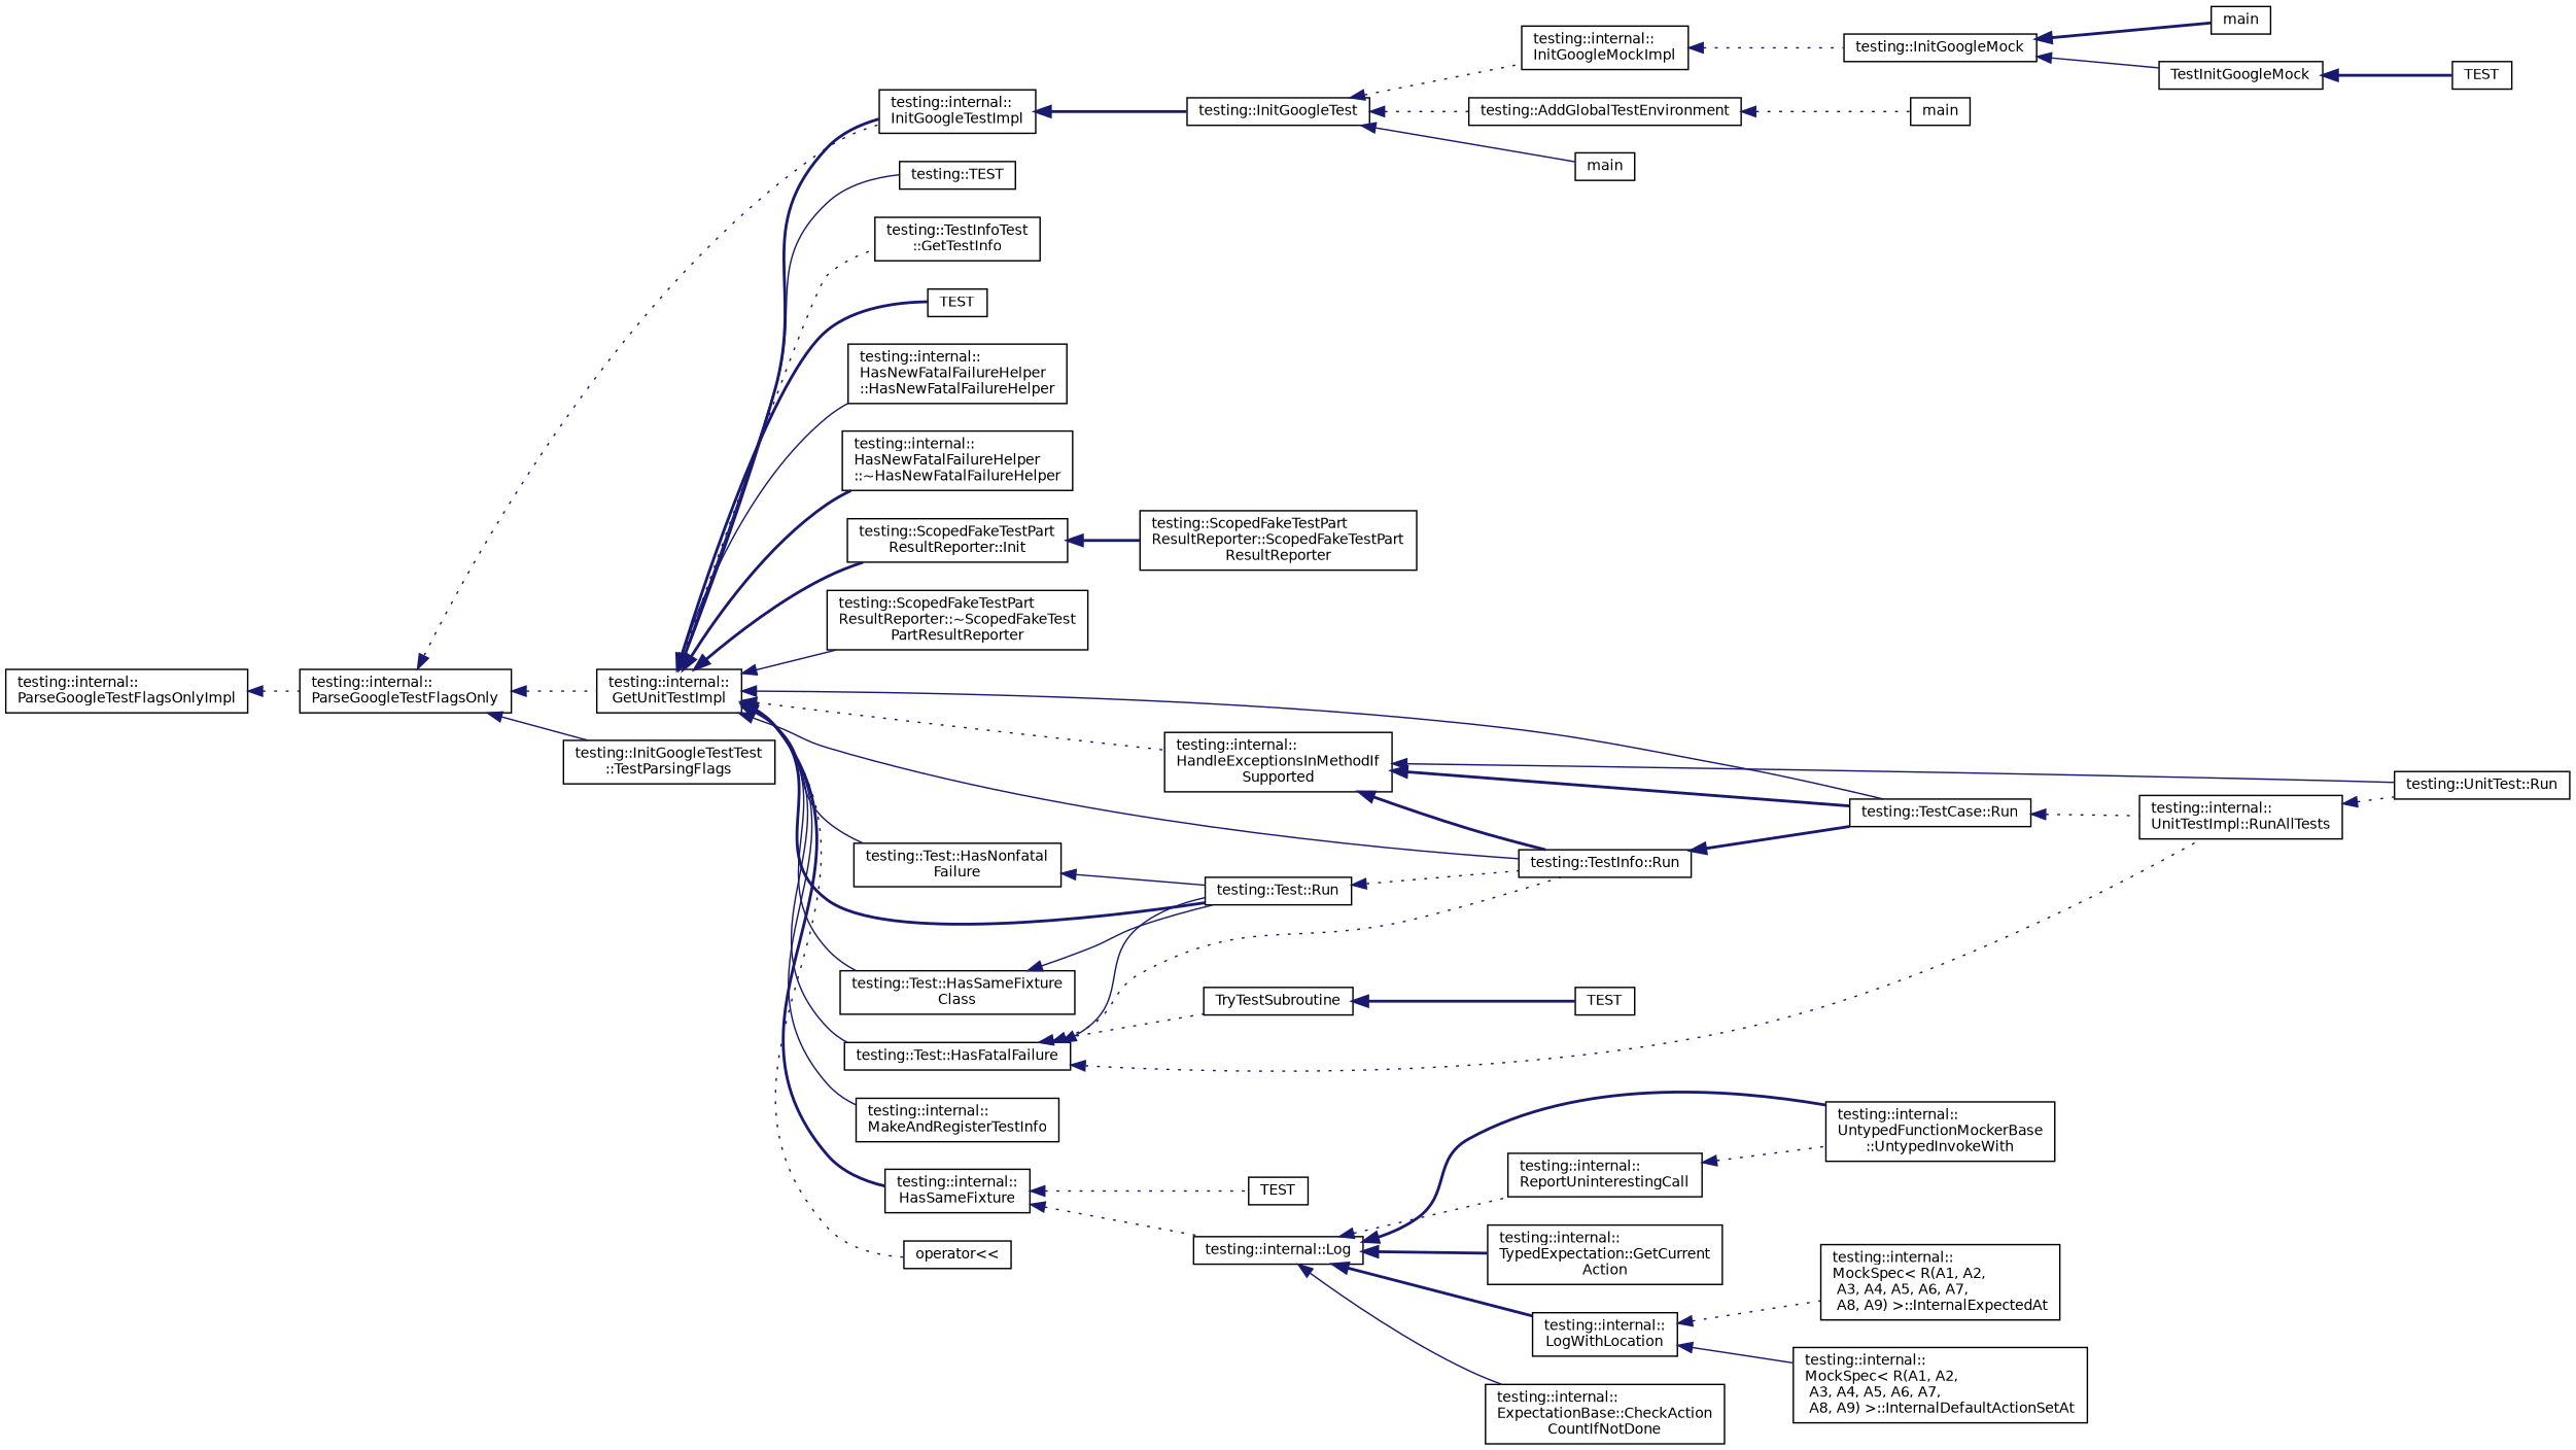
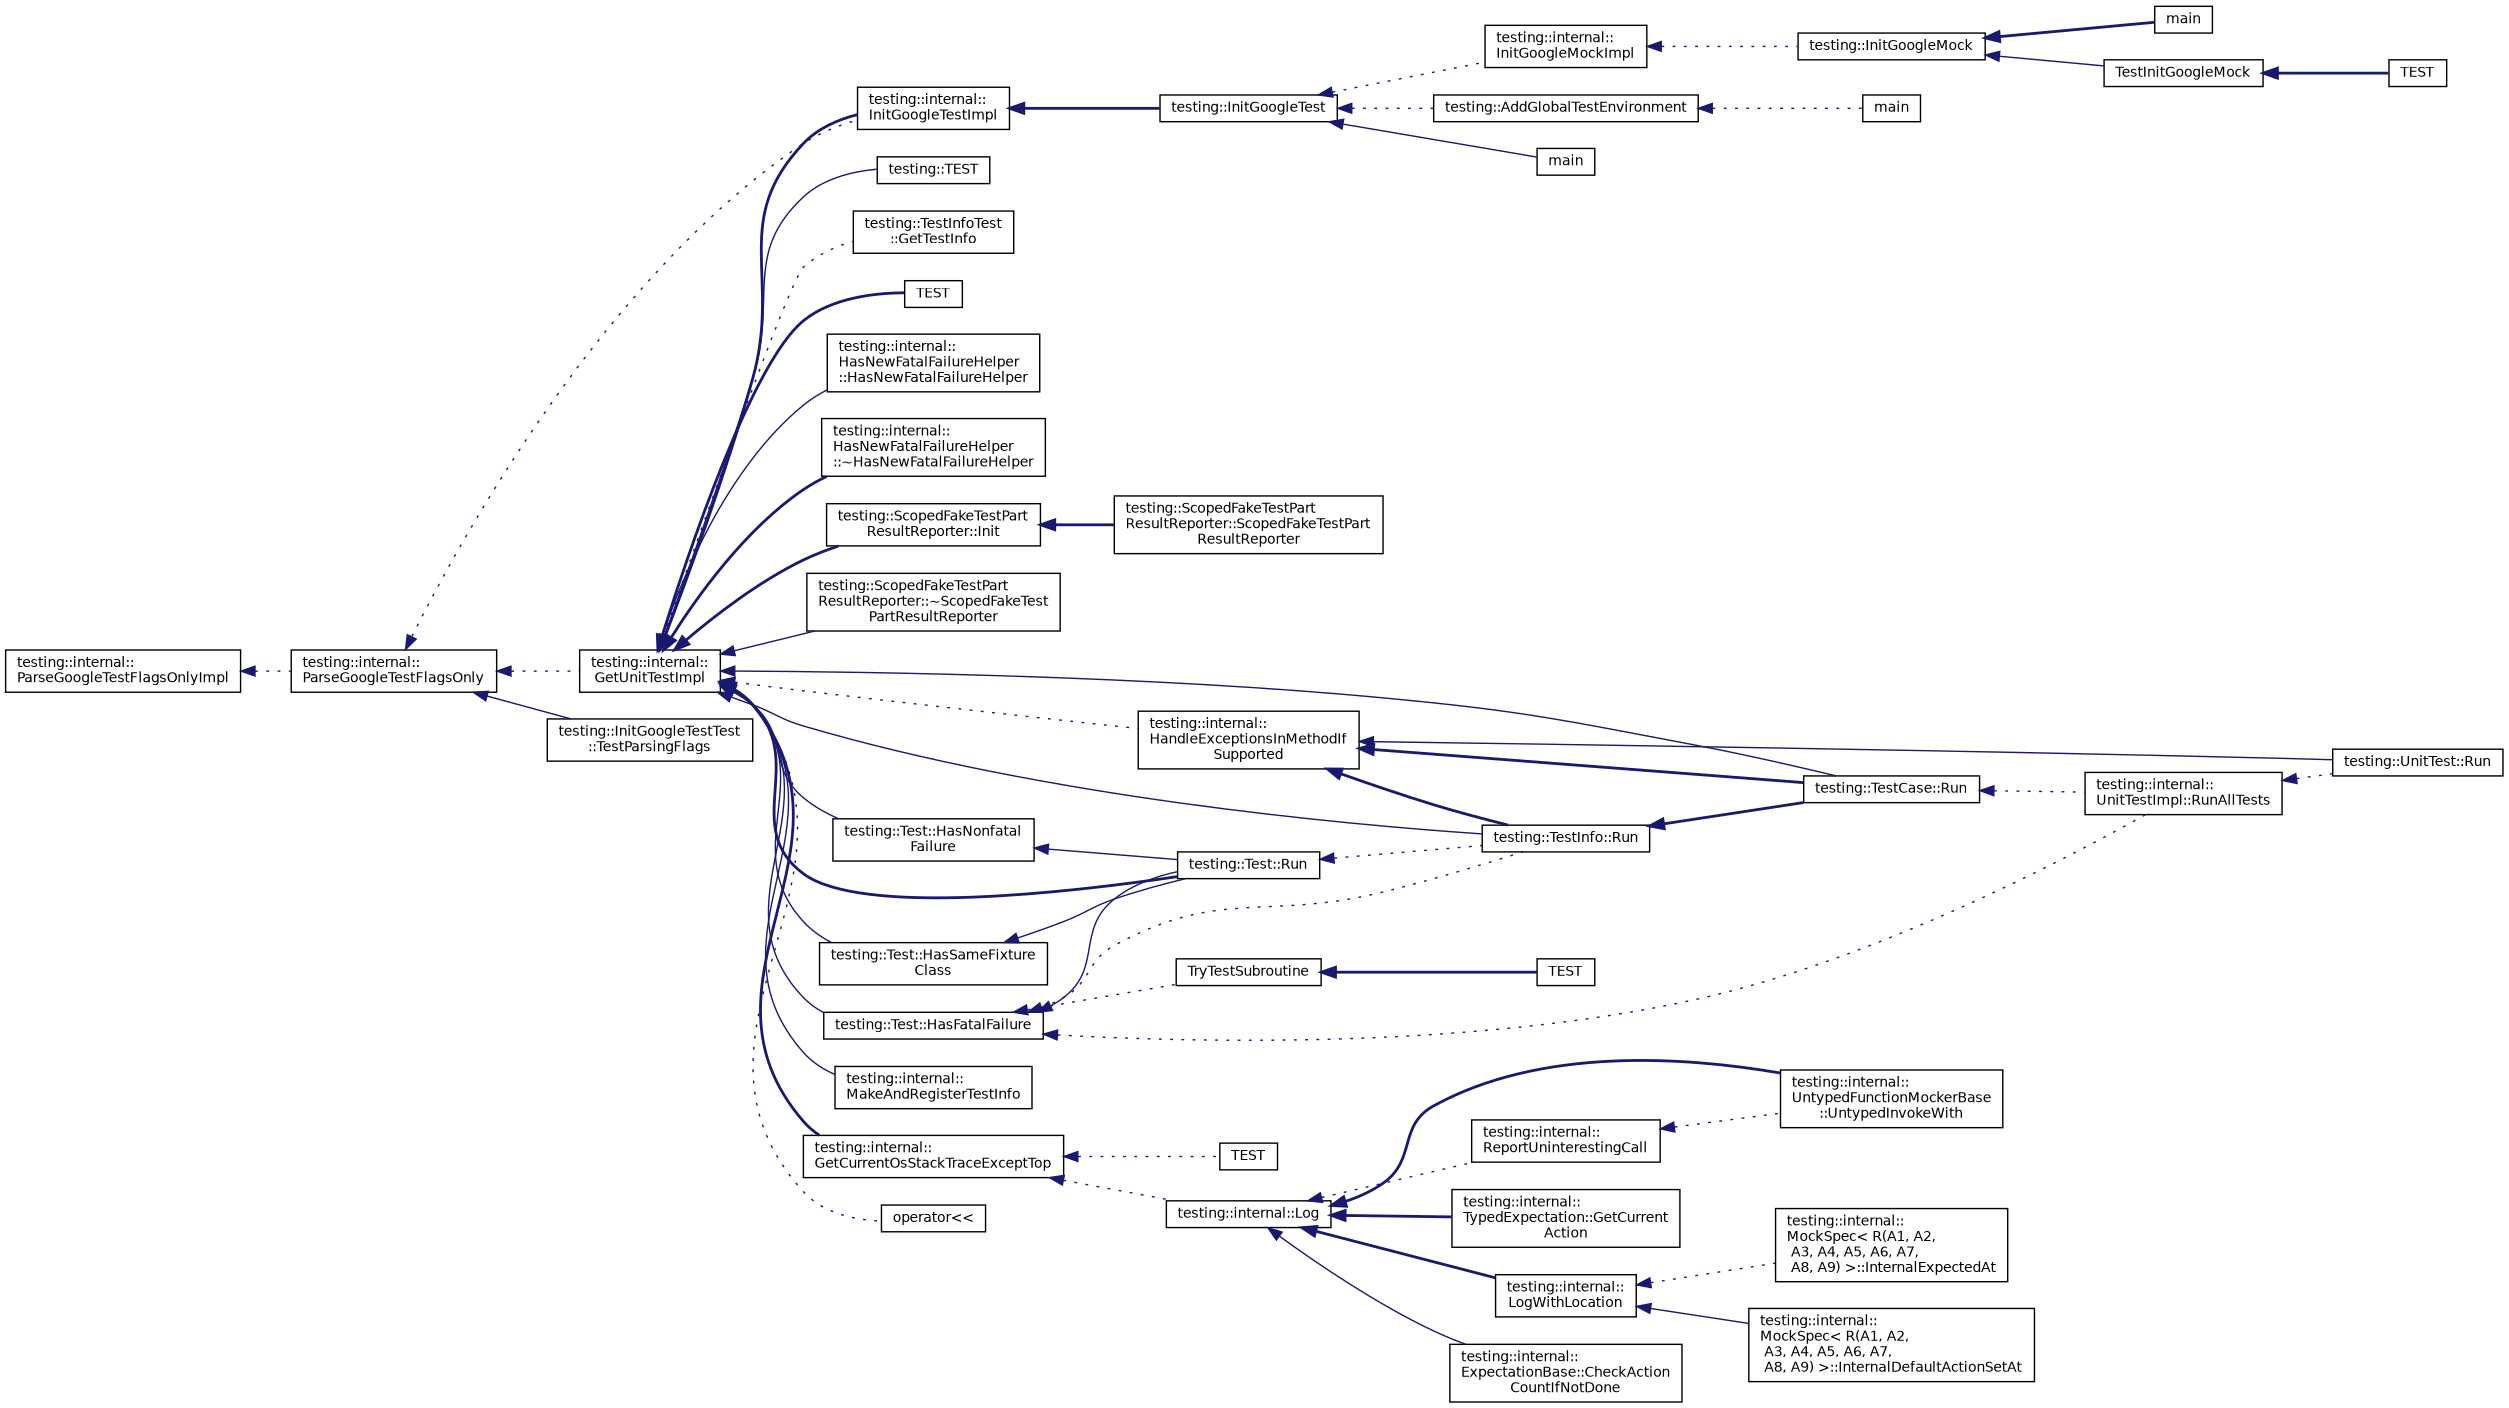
  digraph {
    rankdir=LR
    node [color=black fillcolor=white fontname=Helvetica fontsize=10 shape=record style=filled]
    edge [color=midnightblue dir=back fontname=Helvetica fontsize=10 labelfontname=Helvetica labelfontsize=10 style=dotted]
    n1 [height=0.2 label="testing::internal::\lParseGoogleTestFlagsOnlyImpl" width=0.4]
    n2 [height=0.2 label="testing::internal::\lParseGoogleTestFlagsOnly" width=0.4]
    n3 [height=0.2 label="testing::internal::\lGetUnitTestImpl" width=0.4]
    n4 [height=0.2 label="testing::internal::\lInitGoogleTestImpl" width=0.4]
    n5 [height=0.2 label="testing::InitGoogleTestTest\l::TestParsingFlags" width=0.4]
    n6 [height=0.2 label="testing::internal::\lHasNewFatalFailureHelper\l::HasNewFatalFailureHelper" width=0.4]
    n7 [height=0.2 label="testing::internal::\lHasNewFatalFailureHelper\l::~HasNewFatalFailureHelper" width=0.4]
    n8 [height=0.2 label="testing::ScopedFakeTestPart\lResultReporter::Init" width=0.4]
    n9 [height=0.2 label="testing::ScopedFakeTestPart\lResultReporter::~ScopedFakeTest\lPartResultReporter" width=0.4]
    n10 [height=0.2 label="testing::Test::HasSameFixture\lClass" width=0.4]
    n11 [height=0.2 label="testing::Test::Run" width=0.4]
    n12 [height=0.2 label="testing::TestInfo::Run" width=0.4]
    n13 [height=0.2 label="testing::TestCase::Run" width=0.4]
    n14 [height=0.2 label="testing::internal::\lHandleExceptionsInMethodIf\lSupported" width=0.4]
    n15 [height=0.2 label="testing::Test::HasFatalFailure" width=0.4]
    n16 [height=0.2 label="testing::Test::HasNonfatal\lFailure" width=0.4]
    n17 [height=0.2 label="testing::internal::\lMakeAndRegisterTestInfo" width=0.4]
-   n18 [height=0.2 label="testing::internal::\lHasSameFixture" width=0.4]
+   n18 [height=0.2 label="testing::internal::\lGetCurrentOsStackTraceExceptTop" width=0.4]
    n19 [height=0.2 label="operator\<\<" width=0.4]
    n20 [height=0.2 label="testing::TEST" width=0.4]
    n21 [height=0.2 label="testing::TestInfoTest\l::GetTestInfo" width=0.4]
    n22 [height=0.2 label=TEST width=0.4]
    n23 [height=0.2 label="testing::InitGoogleTest" width=0.4]
    n24 [height=0.2 label="testing::ScopedFakeTestPart\lResultReporter::ScopedFakeTestPart\lResultReporter" width=0.4]
    n25 [height=0.2 label="testing::internal::\lUnitTestImpl::RunAllTests" width=0.4]
    n26 [height=0.2 label="testing::UnitTest::Run" width=0.4]
    n27 [height=0.2 label=TryTestSubroutine width=0.4]
    n28 [height=0.2 label="testing::internal::Log" width=0.4]
    n29 [height=0.2 label=TEST width=0.4]
    n30 [height=0.2 label=TEST width=0.4]
    n31 [height=0.2 label="testing::internal::\lTypedExpectation::GetCurrent\lAction" width=0.4]
    n32 [height=0.2 label="testing::internal::\lLogWithLocation" width=0.4]
    n33 [height=0.2 label="testing::internal::\lExpectationBase::CheckAction\lCountIfNotDone" width=0.4]
    n34 [height=0.2 label="testing::internal::\lReportUninterestingCall" width=0.4]
    n35 [height=0.2 label="testing::internal::\lUntypedFunctionMockerBase\l::UntypedInvokeWith" width=0.4]
    n36 [height=0.2 label="testing::internal::\lMockSpec\< R(A1, A2,\l A3, A4, A5, A6, A7,\l A8, A9) \>::InternalDefaultActionSetAt" width=0.4]
    n37 [height=0.2 label="testing::internal::\lMockSpec\< R(A1, A2,\l A3, A4, A5, A6, A7,\l A8, A9) \>::InternalExpectedAt" width=0.4]
    n38 [height=0.2 label="testing::internal::\lInitGoogleMockImpl" width=0.4]
    n39 [height=0.2 label="testing::AddGlobalTestEnvironment" width=0.4]
    n40 [height=0.2 label=main width=0.4]
    n41 [height=0.2 label="testing::InitGoogleMock" width=0.4]
    n42 [height=0.2 label=main width=0.4]
    n43 [height=0.2 label=main width=0.4]
    n44 [height=0.2 label=TestInitGoogleMock width=0.4]
    n45 [height=0.2 label=TEST width=0.4]
    n1 -> n2
    n2 -> n3
    n2 -> n4
    n2 -> n5 [style=solid]
    n3 -> n4 [style=bold]
    n3 -> n6 [style=solid]
    n3 -> n7 [style=bold]
    n3 -> n8 [style=bold]
    n3 -> n9 [style=solid]
    n3 -> n10 [style=solid]
    n3 -> n11 [style=bold]
    n3 -> n12 [style=solid]
    n3 -> n13 [style=solid]
    n3 -> n14
    n3 -> n15 [style=solid]
    n3 -> n16 [style=solid]
    n3 -> n17 [style=solid]
    n3 -> n18 [style=bold]
    n3 -> n19
    n3 -> n20 [style=solid]
    n3 -> n21
    n3 -> n22 [style=bold]
    n4 -> n23 [style=bold]
    n8 -> n24 [style=bold]
    n10 -> n11 [style=solid]
    n11 -> n12
    n12 -> n13 [style=bold]
    n13 -> n25
    n14 -> n12 [style=bold]
    n14 -> n13 [style=bold]
    n14 -> n26 [style=solid]
    n15 -> n11 [style=solid]
    n15 -> n12
    n15 -> n25
    n15 -> n27
    n16 -> n11 [style=solid]
    n18 -> n28
    n18 -> n29
    n23 -> n38
    n23 -> n39
    n23 -> n40 [style=solid]
    n25 -> n26
    n27 -> n30 [style=bold]
    n28 -> n31 [style=bold]
    n28 -> n32 [style=bold]
    n28 -> n33 [style=solid]
    n28 -> n34
    n28 -> n35 [style=bold]
    n32 -> n36 [style=solid]
    n32 -> n37
    n34 -> n35
    n38 -> n41
    n39 -> n42
    n41 -> n43 [style=bold]
    n41 -> n44 [style=solid]
    n44 -> n45 [style=bold]
  }
